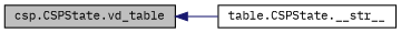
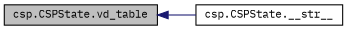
  digraph {
    rankdir=LR
    fontname="IBM Plex Mono"
    node [color=black fontname="IBM Plex Mono" fontsize=10 shape=record style=filled]
    n1 [fillcolor=grey75 fontcolor=black height=0.2 label="csp.CSPState.vd_table" width=0.4]
-   n2 [fillcolor=white height=0.2 label="table.CSPState.__str__" width=0.4]
+   n2 [fillcolor=white height=0.2 label="csp.CSPState.__str__" width=0.4]
    n1 -> n2 [color=midnightblue dir=back fontname="IBM Plex Mono" fontsize=10 labelfontname=Helvetica labelfontsize=10 style=solid]
  }
